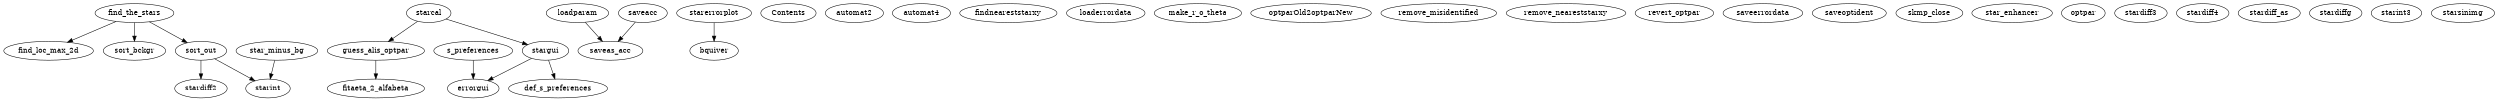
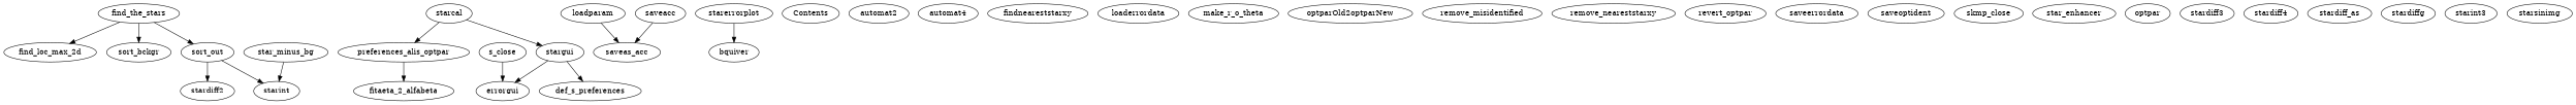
  digraph {
    find_the_stars
    find_loc_max_2d
    sort_bckgr
    sort_out
    stardiff2
    starint
-   guess_alis_optpar
+   guess_alis_optpar [label=preferences_alis_optpar]
    fitaeta_2_alfabeta
    loadparam
    saveas_acc
-   s_preferences
+   s_preferences [label=s_close]
    errorgui
    saveacc
    star_minus_bg
    starcal
    stargui
    def_s_preferences
    starerrorplot
    bquiver
    Contents
    automat2
    automat4
    findneareststarxy
    loaderrordata
    make_r_o_theta
    optparOld2optparNew
    remove_misidentified
    remove_neareststarxy
    revert_optpar
    saveerrordata
    saveoptident
    skmp_close
    star_enhancer
    n34 [label=optpar]
    stardiff3
    stardiff4
    stardiff_as
    stardiffg
    starint3
    starsinimg
    find_the_stars -> find_loc_max_2d
    find_the_stars -> sort_bckgr
    find_the_stars -> sort_out
    sort_out -> stardiff2
    sort_out -> starint
    guess_alis_optpar -> fitaeta_2_alfabeta
    loadparam -> saveas_acc
    s_preferences -> errorgui
    saveacc -> saveas_acc
    star_minus_bg -> starint
    starcal -> guess_alis_optpar
    starcal -> stargui
    stargui -> errorgui
    stargui -> def_s_preferences
    starerrorplot -> bquiver
  }
